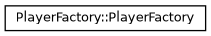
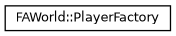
  digraph {
    rankdir=TB
-   n1 [color=black fillcolor=white fontname=Helvetica fontsize=10 height=0.2 label="PlayerFactory::PlayerFactory" shape=record style=filled width=0.4]
+   n1 [color=black fillcolor=white fontname=Helvetica fontsize=10 height=0.2 label="FAWorld::PlayerFactory" shape=record style=filled width=0.4]
  }
